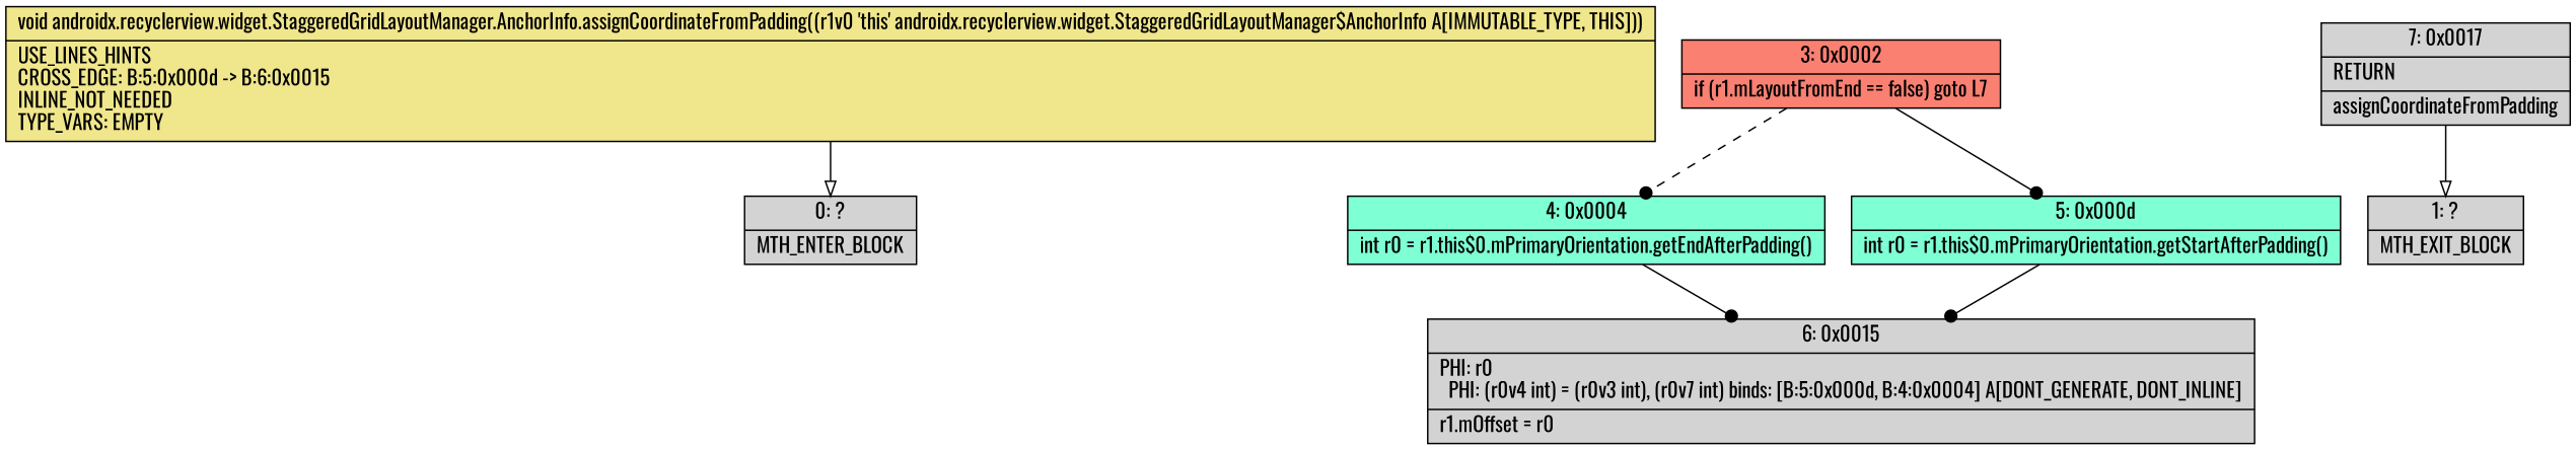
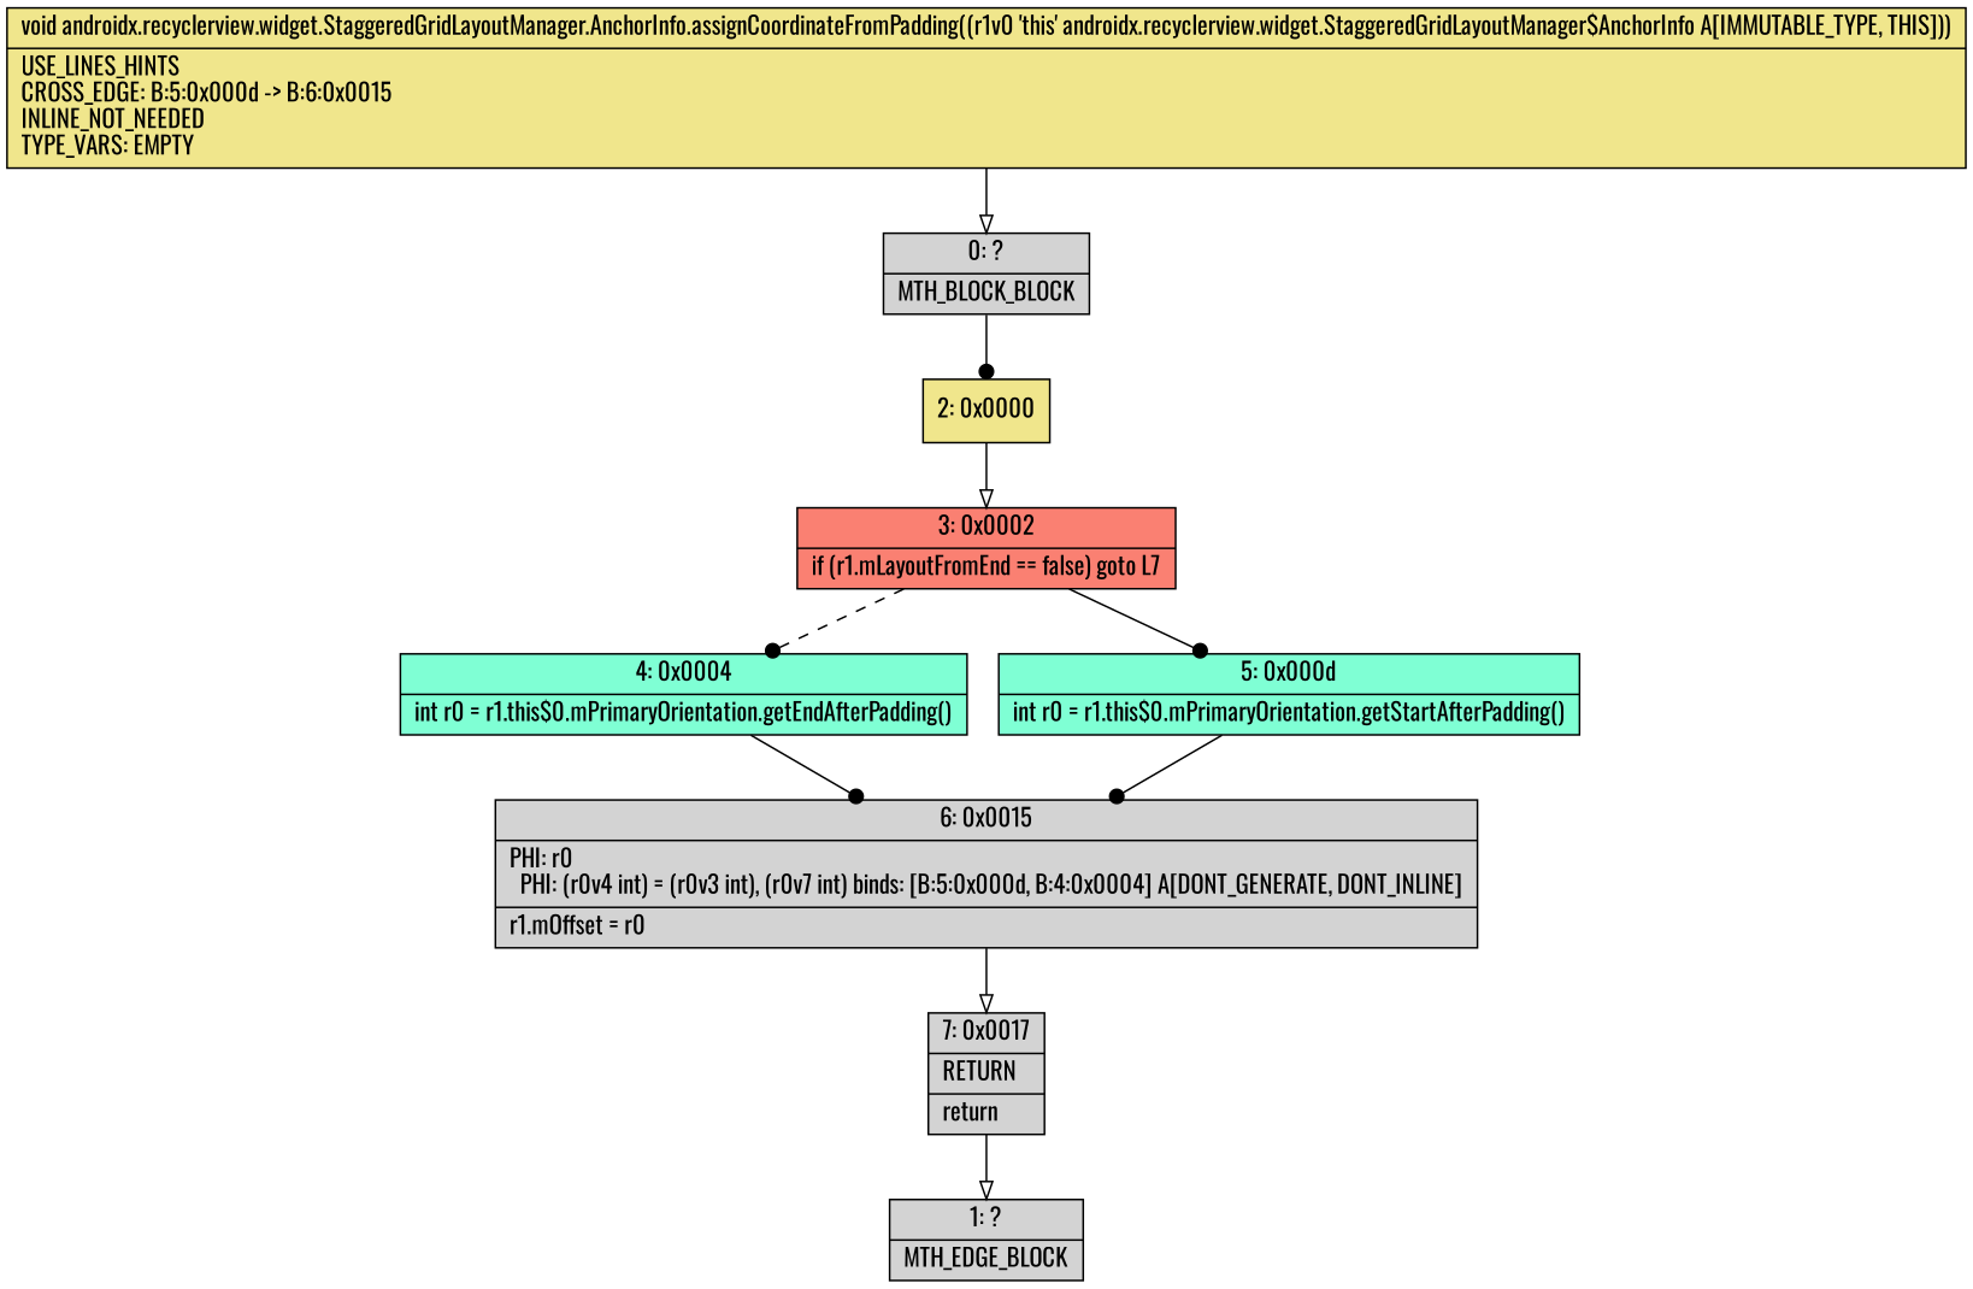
  digraph {
    fontname=Oswald
    node [fillcolor=lightgrey fontname=Oswald shape=record style=filled]
    edge [arrowhead=dot fontname=Oswald]
-   n1 [label="{0\:\ ?|MTH_ENTER_BLOCK\l}"]
+   n1 [label="{0\:\ ?|MTH_BLOCK_BLOCK\l}"]
+   n2 [fillcolor=khaki label="{2\:\ 0x0000}"]
    n3 [fillcolor=salmon label="{3\:\ 0x0002|if (r1.mLayoutFromEnd == false) goto L7\l}"]
    n4 [fillcolor=aquamarine label="{4\:\ 0x0004|int r0 = r1.this$0.mPrimaryOrientation.getEndAfterPadding()\l}"]
    n5 [fillcolor=aquamarine label="{5\:\ 0x000d|int r0 = r1.this$0.mPrimaryOrientation.getStartAfterPadding()\l}"]
    n6 [label="{6\:\ 0x0015|PHI: r0 \l  PHI: (r0v4 int) = (r0v3 int), (r0v7 int) binds: [B:5:0x000d, B:4:0x0004] A[DONT_GENERATE, DONT_INLINE]\l|r1.mOffset = r0\l}"]
-   n7 [label="{7\:\ 0x0017|RETURN\l|assignCoordinateFromPadding\l}"]
-   n8 [label="{1\:\ ?|MTH_EXIT_BLOCK\l}"]
+   n7 [label="{7\:\ 0x0017|RETURN\l|return\l}"]
+   n8 [label="{1\:\ ?|MTH_EDGE_BLOCK\l}"]
    n9 [fillcolor=khaki label="{void androidx.recyclerview.widget.StaggeredGridLayoutManager.AnchorInfo.assignCoordinateFromPadding((r1v0 'this' androidx.recyclerview.widget.StaggeredGridLayoutManager$AnchorInfo A[IMMUTABLE_TYPE, THIS]))  | USE_LINES_HINTS\lCROSS_EDGE: B:5:0x000d \-\> B:6:0x0015\lINLINE_NOT_NEEDED\lTYPE_VARS: EMPTY\l}"]
+   n1 -> n2
+   n2 -> n3 [arrowhead=onormal]
    n3 -> n4 [style=dashed]
    n3 -> n5
    n4 -> n6
    n5 -> n6
+   n6 -> n7 [arrowhead=onormal]
    n7 -> n8 [arrowhead=onormal]
    n9 -> n1 [arrowhead=onormal]
  }
